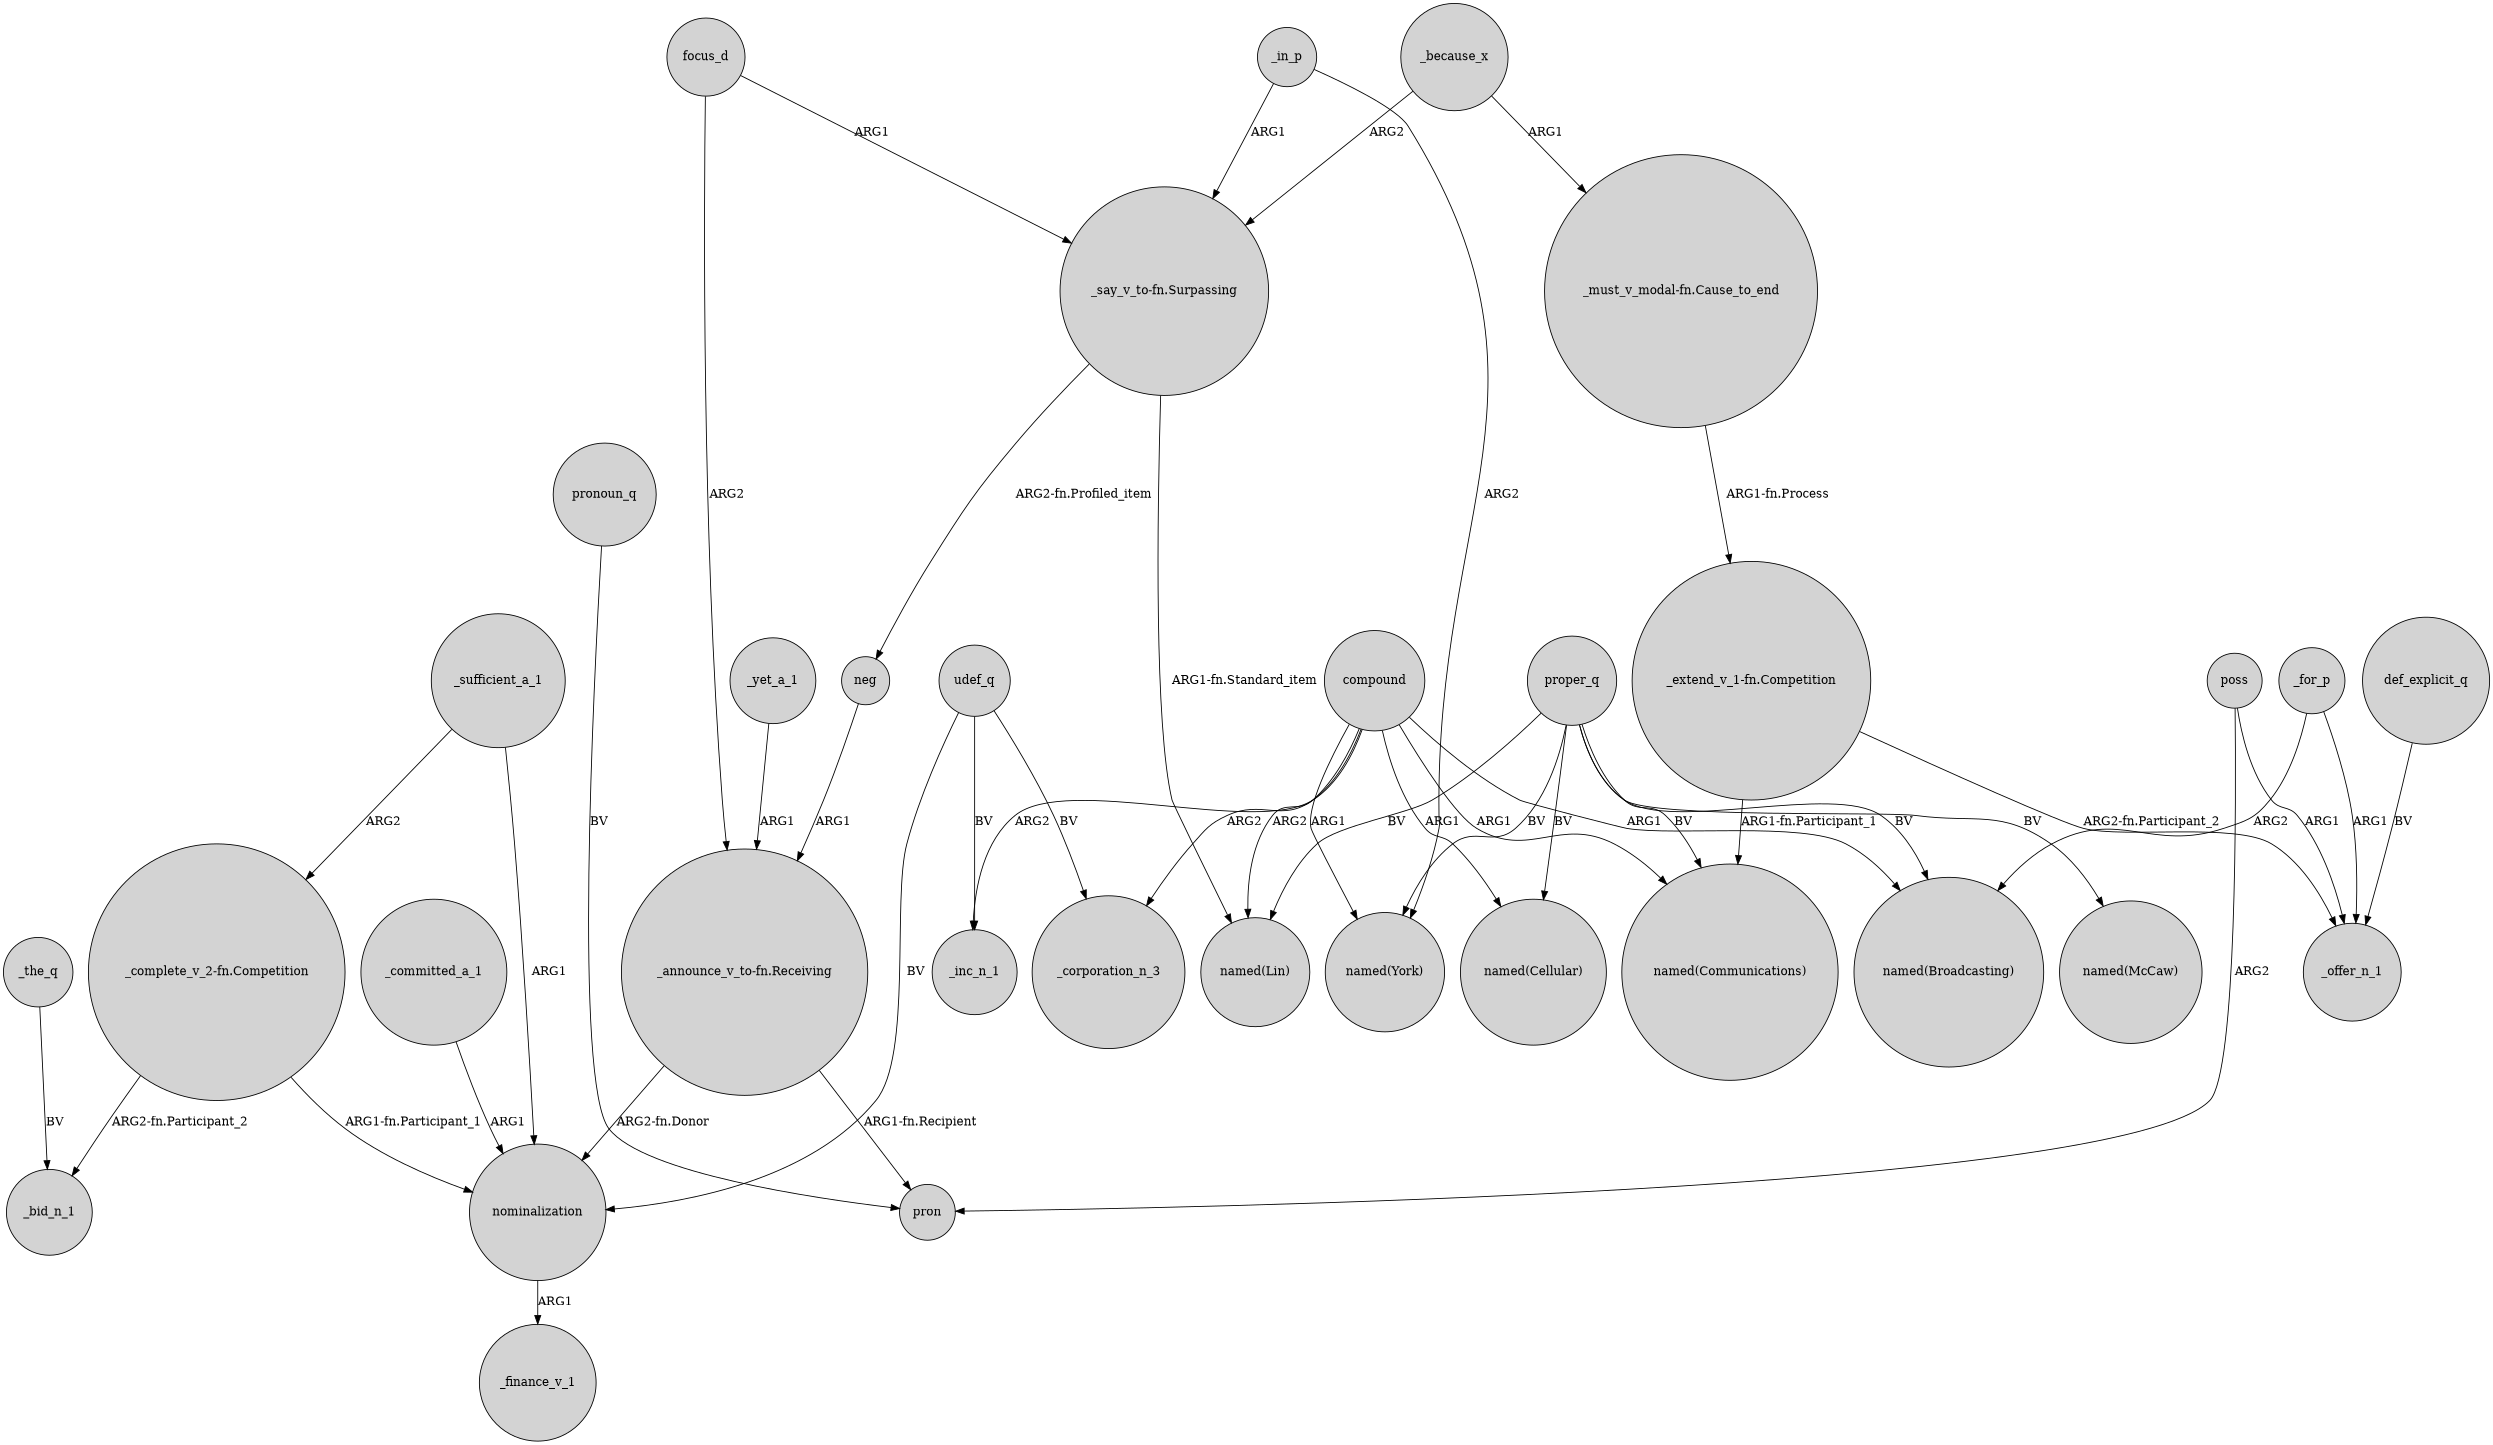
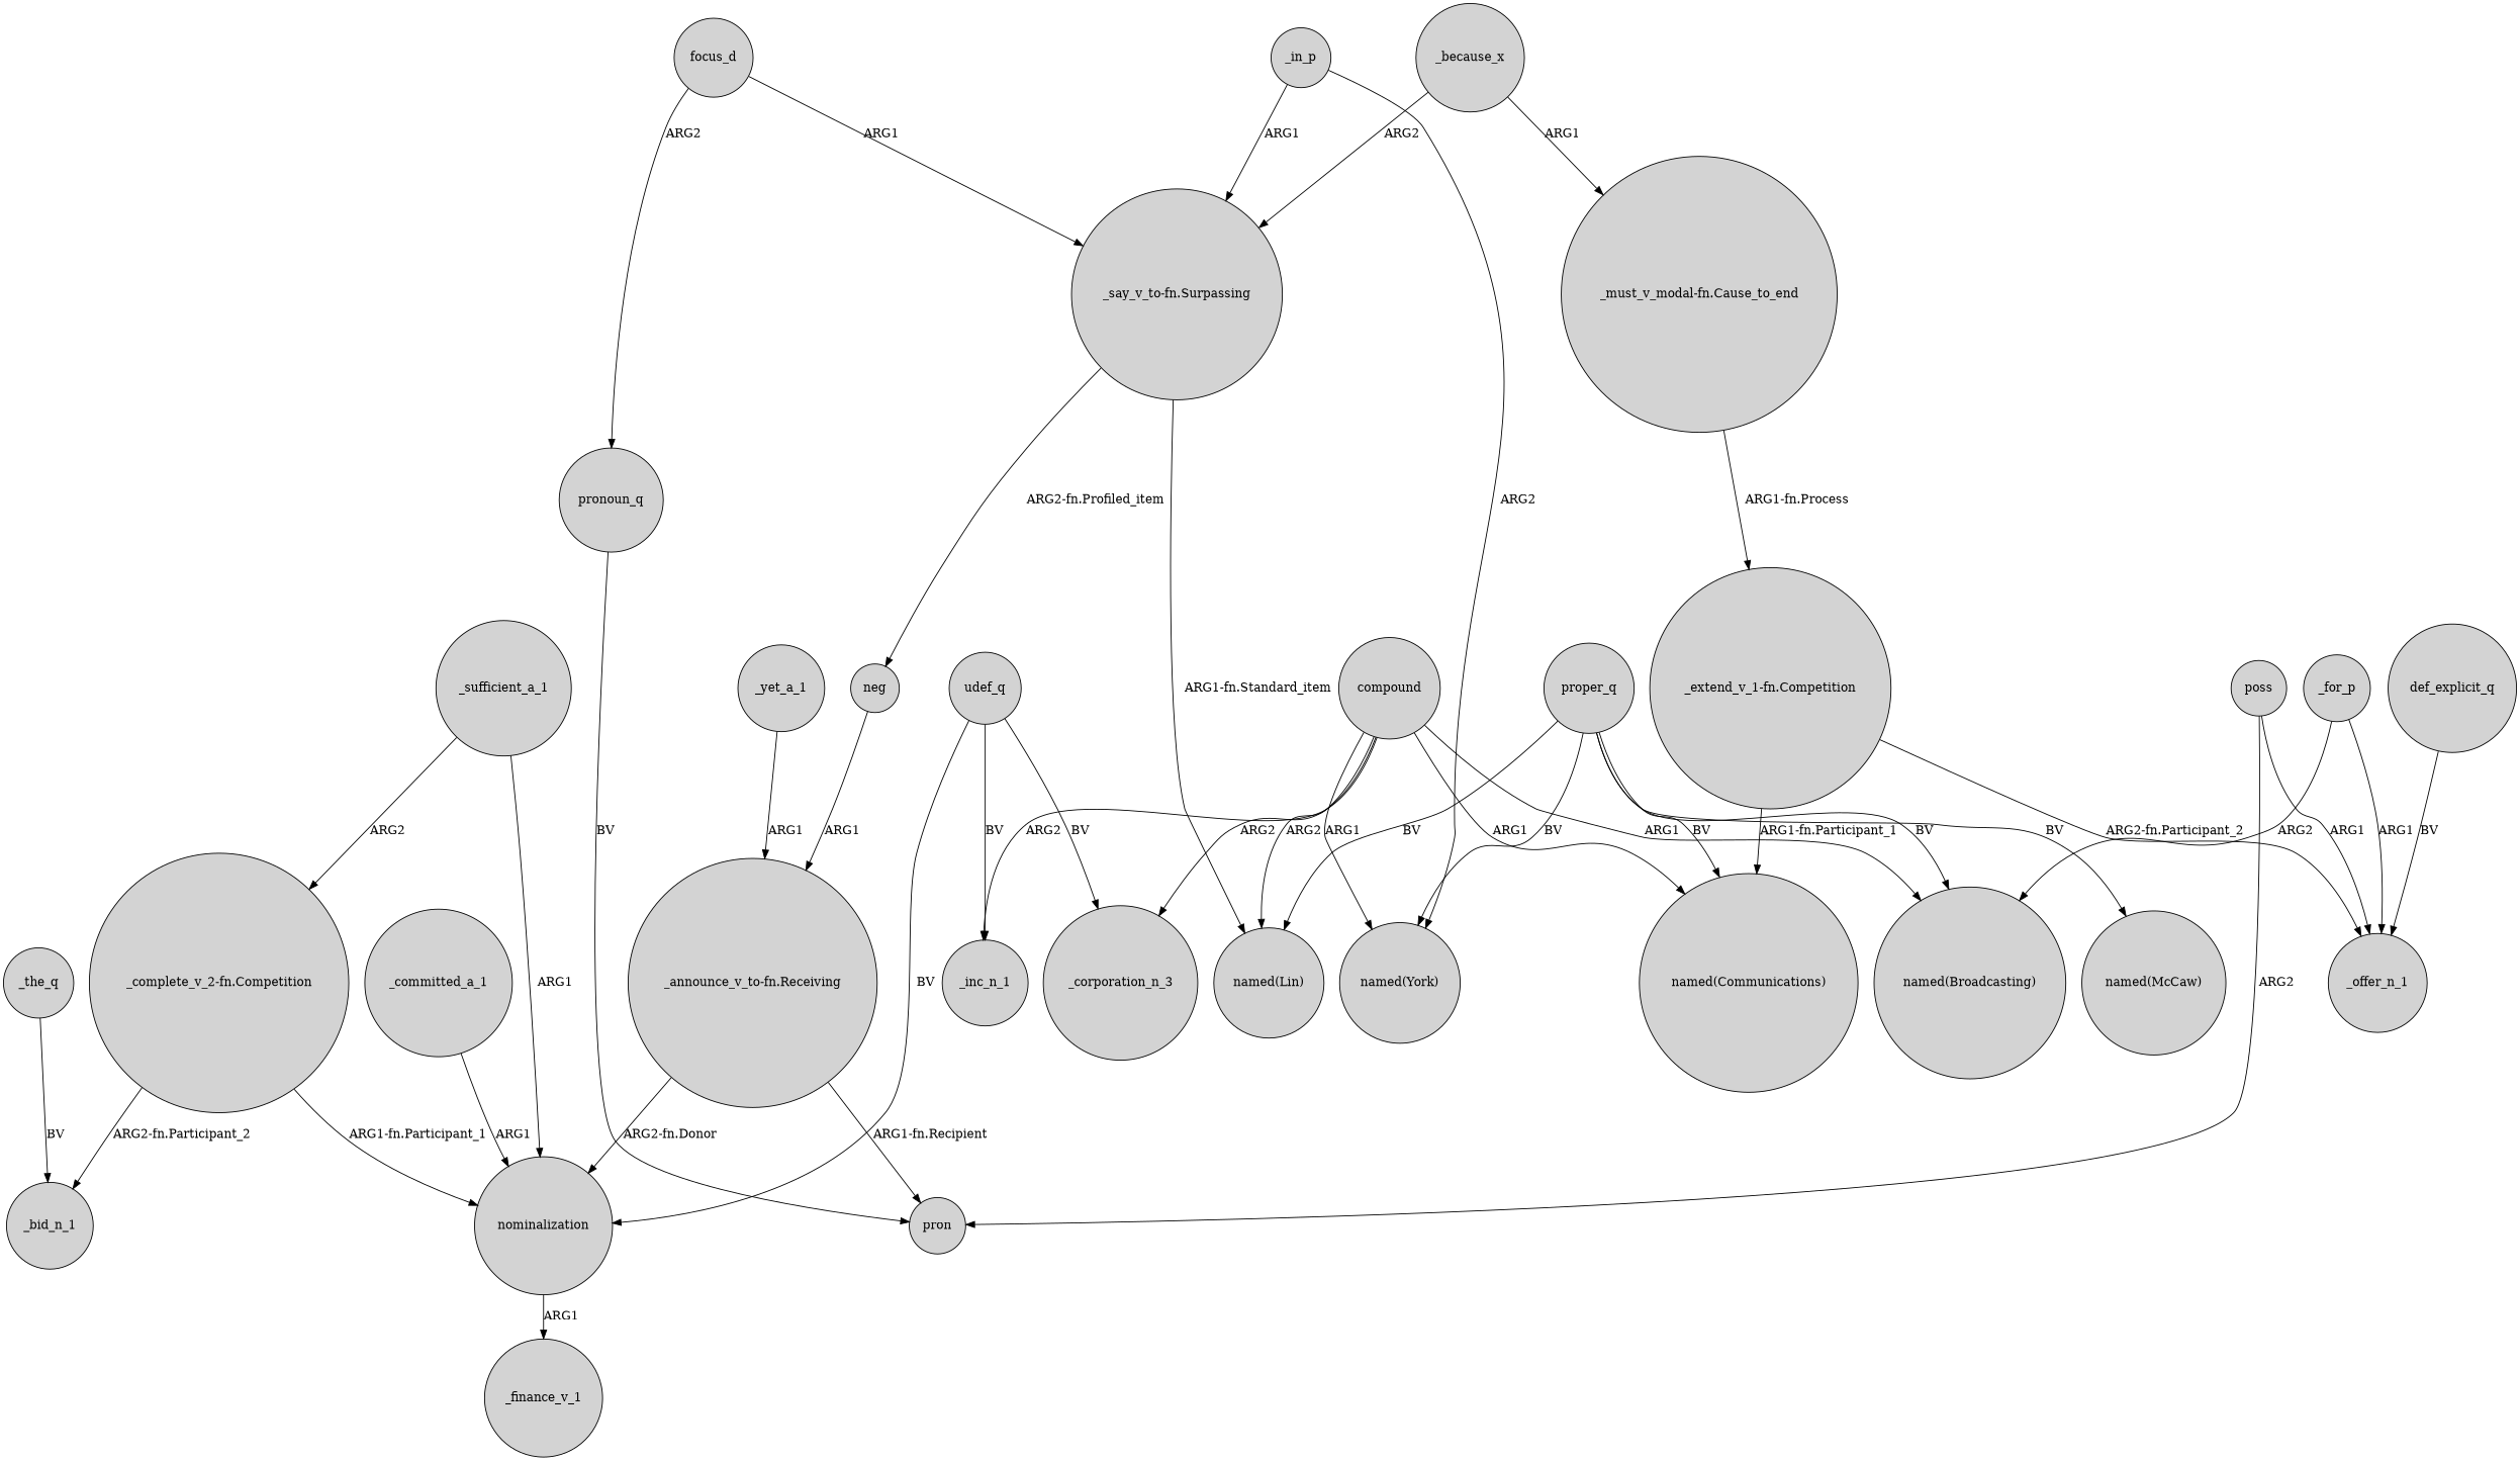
  digraph {
    node [shape=circle style=filled]
    compound
    "named(Communications)"
    "named(Lin)"
-   "named(Cellular)"
    "named(York)"
    _inc_n_1
    n7 [label=_corporation_n_3]
    "named(Broadcasting)"
    proper_q
    "named(McCaw)"
    _for_p
    _offer_n_1
    _sufficient_a_1
    nominalization
    "_complete_v_2-fn.Competition"
    _finance_v_1
    _bid_n_1
    "_extend_v_1-fn.Competition"
    _because_x
    "_say_v_to-fn.Surpassing"
    "_must_v_modal-fn.Cause_to_end"
    neg
    "_announce_v_to-fn.Receiving"
    udef_q
    pronoun_q
    pron
    poss
    _in_p
    _committed_a_1
    def_explicit_q
    _the_q
    _yet_a_1
    focus_d
    compound -> "named(Communications)" [label=ARG1]
    compound -> "named(Lin)" [label=ARG2]
-   compound -> "named(Cellular)" [label=ARG1]
    compound -> "named(York)" [label=ARG1]
    compound -> _inc_n_1 [label=ARG2]
    compound -> n7 [label=ARG2]
    compound -> "named(Broadcasting)" [label=ARG1]
    proper_q -> "named(Communications)" [label=BV]
    proper_q -> "named(Lin)" [label=BV]
-   proper_q -> "named(Cellular)" [label=BV]
    proper_q -> "named(York)" [label=BV]
    proper_q -> "named(Broadcasting)" [label=BV]
    proper_q -> "named(McCaw)" [label=BV]
    _for_p -> "named(Broadcasting)" [label=ARG2]
    _for_p -> _offer_n_1 [label=ARG1]
    _sufficient_a_1 -> nominalization [label=ARG1]
    _sufficient_a_1 -> "_complete_v_2-fn.Competition" [label=ARG2]
    nominalization -> _finance_v_1 [label=ARG1]
    "_complete_v_2-fn.Competition" -> nominalization [label="ARG1-fn.Participant_1"]
    "_complete_v_2-fn.Competition" -> _bid_n_1 [label="ARG2-fn.Participant_2"]
    "_extend_v_1-fn.Competition" -> "named(Communications)" [label="ARG1-fn.Participant_1"]
    "_extend_v_1-fn.Competition" -> _offer_n_1 [label="ARG2-fn.Participant_2"]
    _because_x -> "_say_v_to-fn.Surpassing" [label=ARG2]
    _because_x -> "_must_v_modal-fn.Cause_to_end" [label=ARG1]
    "_say_v_to-fn.Surpassing" -> "named(Lin)" [label="ARG1-fn.Standard_item"]
    "_say_v_to-fn.Surpassing" -> neg [label="ARG2-fn.Profiled_item"]
    "_must_v_modal-fn.Cause_to_end" -> "_extend_v_1-fn.Competition" [label="ARG1-fn.Process"]
    neg -> "_announce_v_to-fn.Receiving" [label=ARG1]
    "_announce_v_to-fn.Receiving" -> nominalization [label="ARG2-fn.Donor"]
    "_announce_v_to-fn.Receiving" -> pron [label="ARG1-fn.Recipient"]
    udef_q -> _inc_n_1 [label=BV]
    udef_q -> n7 [label=BV]
    udef_q -> nominalization [label=BV]
    pronoun_q -> pron [label=BV]
    poss -> _offer_n_1 [label=ARG1]
    poss -> pron [label=ARG2]
    _in_p -> "named(York)" [label=ARG2]
    _in_p -> "_say_v_to-fn.Surpassing" [label=ARG1]
    _committed_a_1 -> nominalization [label=ARG1]
    def_explicit_q -> _offer_n_1 [label=BV]
    _the_q -> _bid_n_1 [label=BV]
    _yet_a_1 -> "_announce_v_to-fn.Receiving" [label=ARG1]
    focus_d -> "_say_v_to-fn.Surpassing" [label=ARG1]
-   focus_d -> "_announce_v_to-fn.Receiving" [label=ARG2]
+   focus_d -> pronoun_q [label=ARG2]
  }
